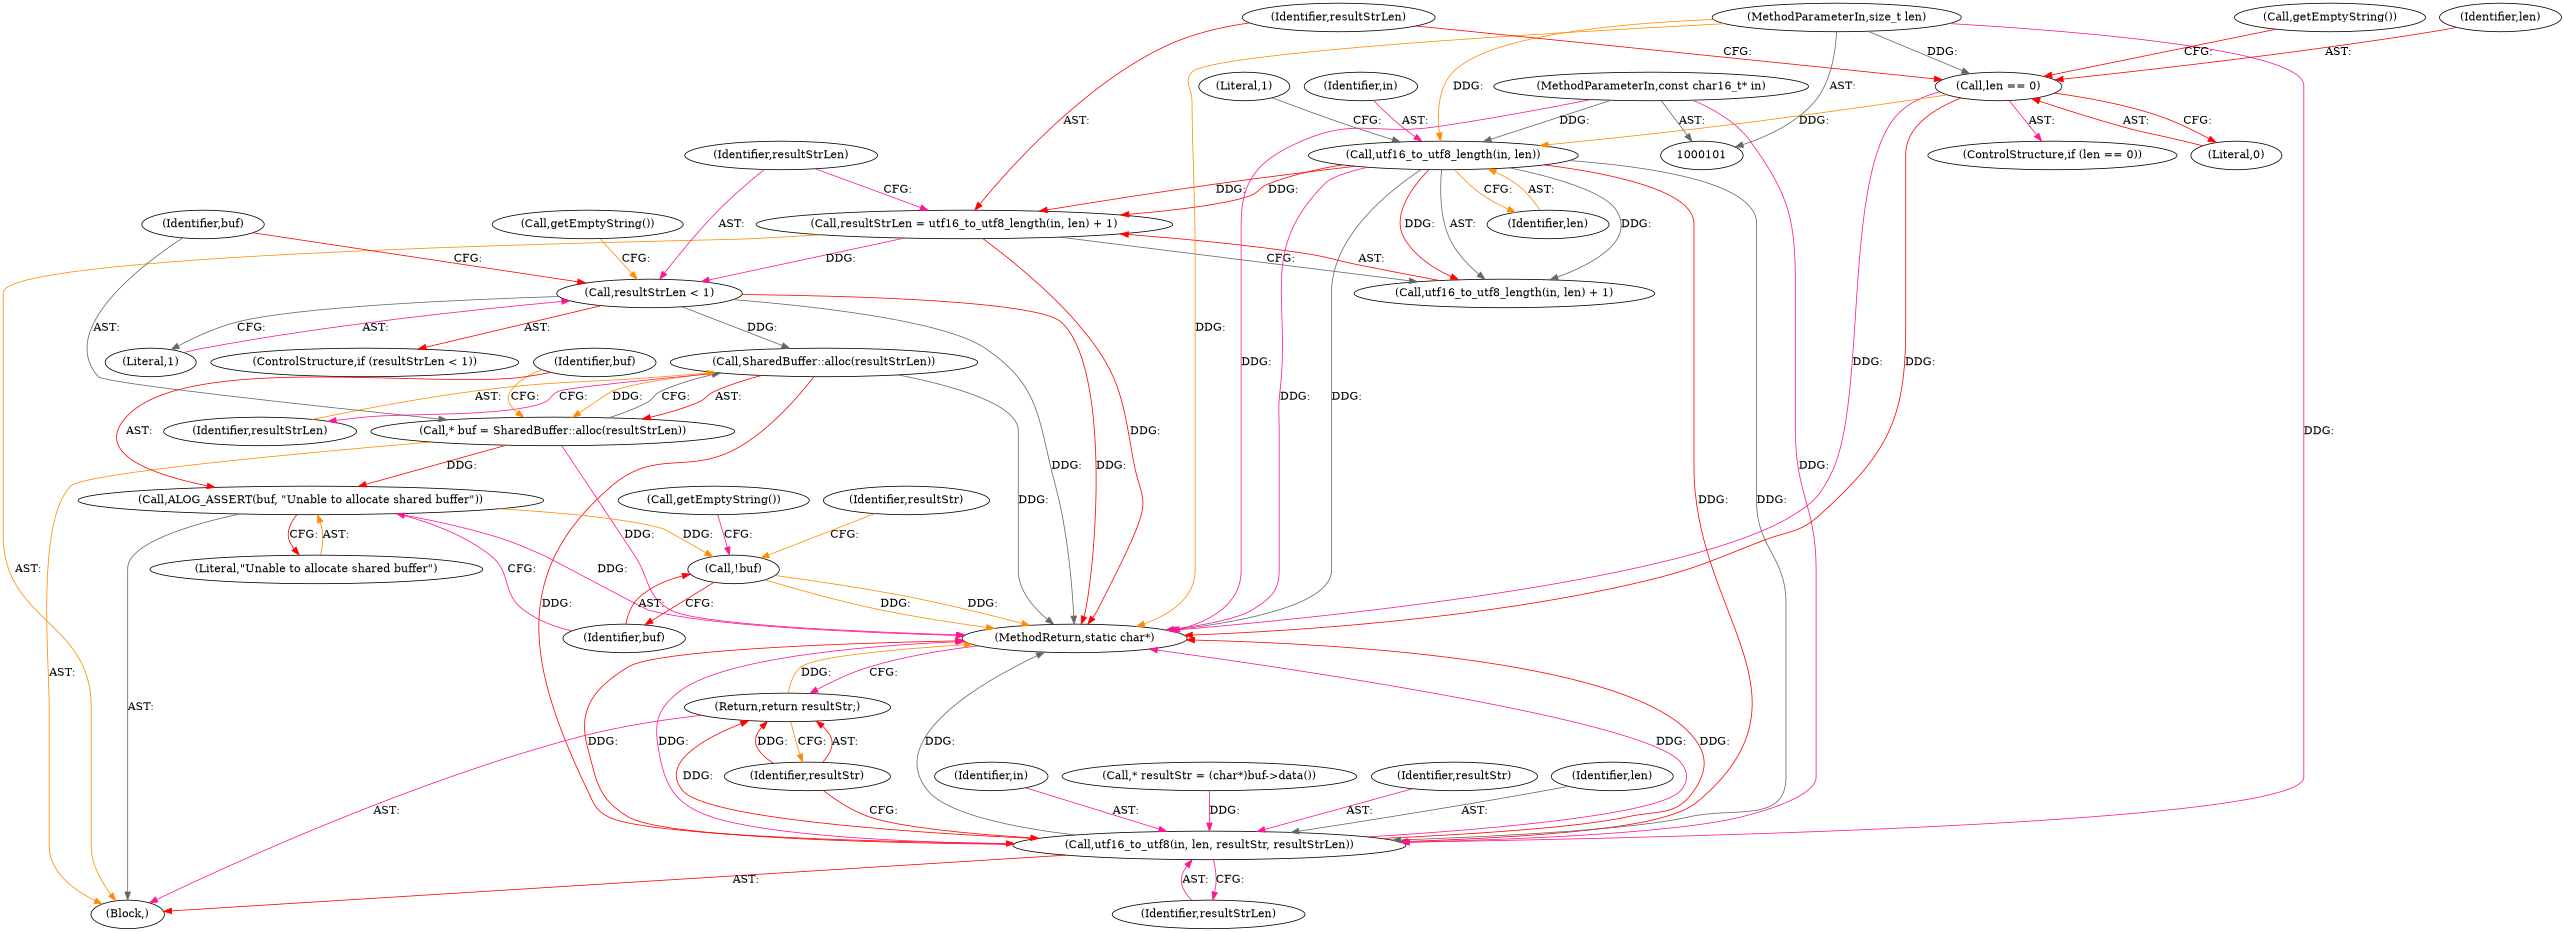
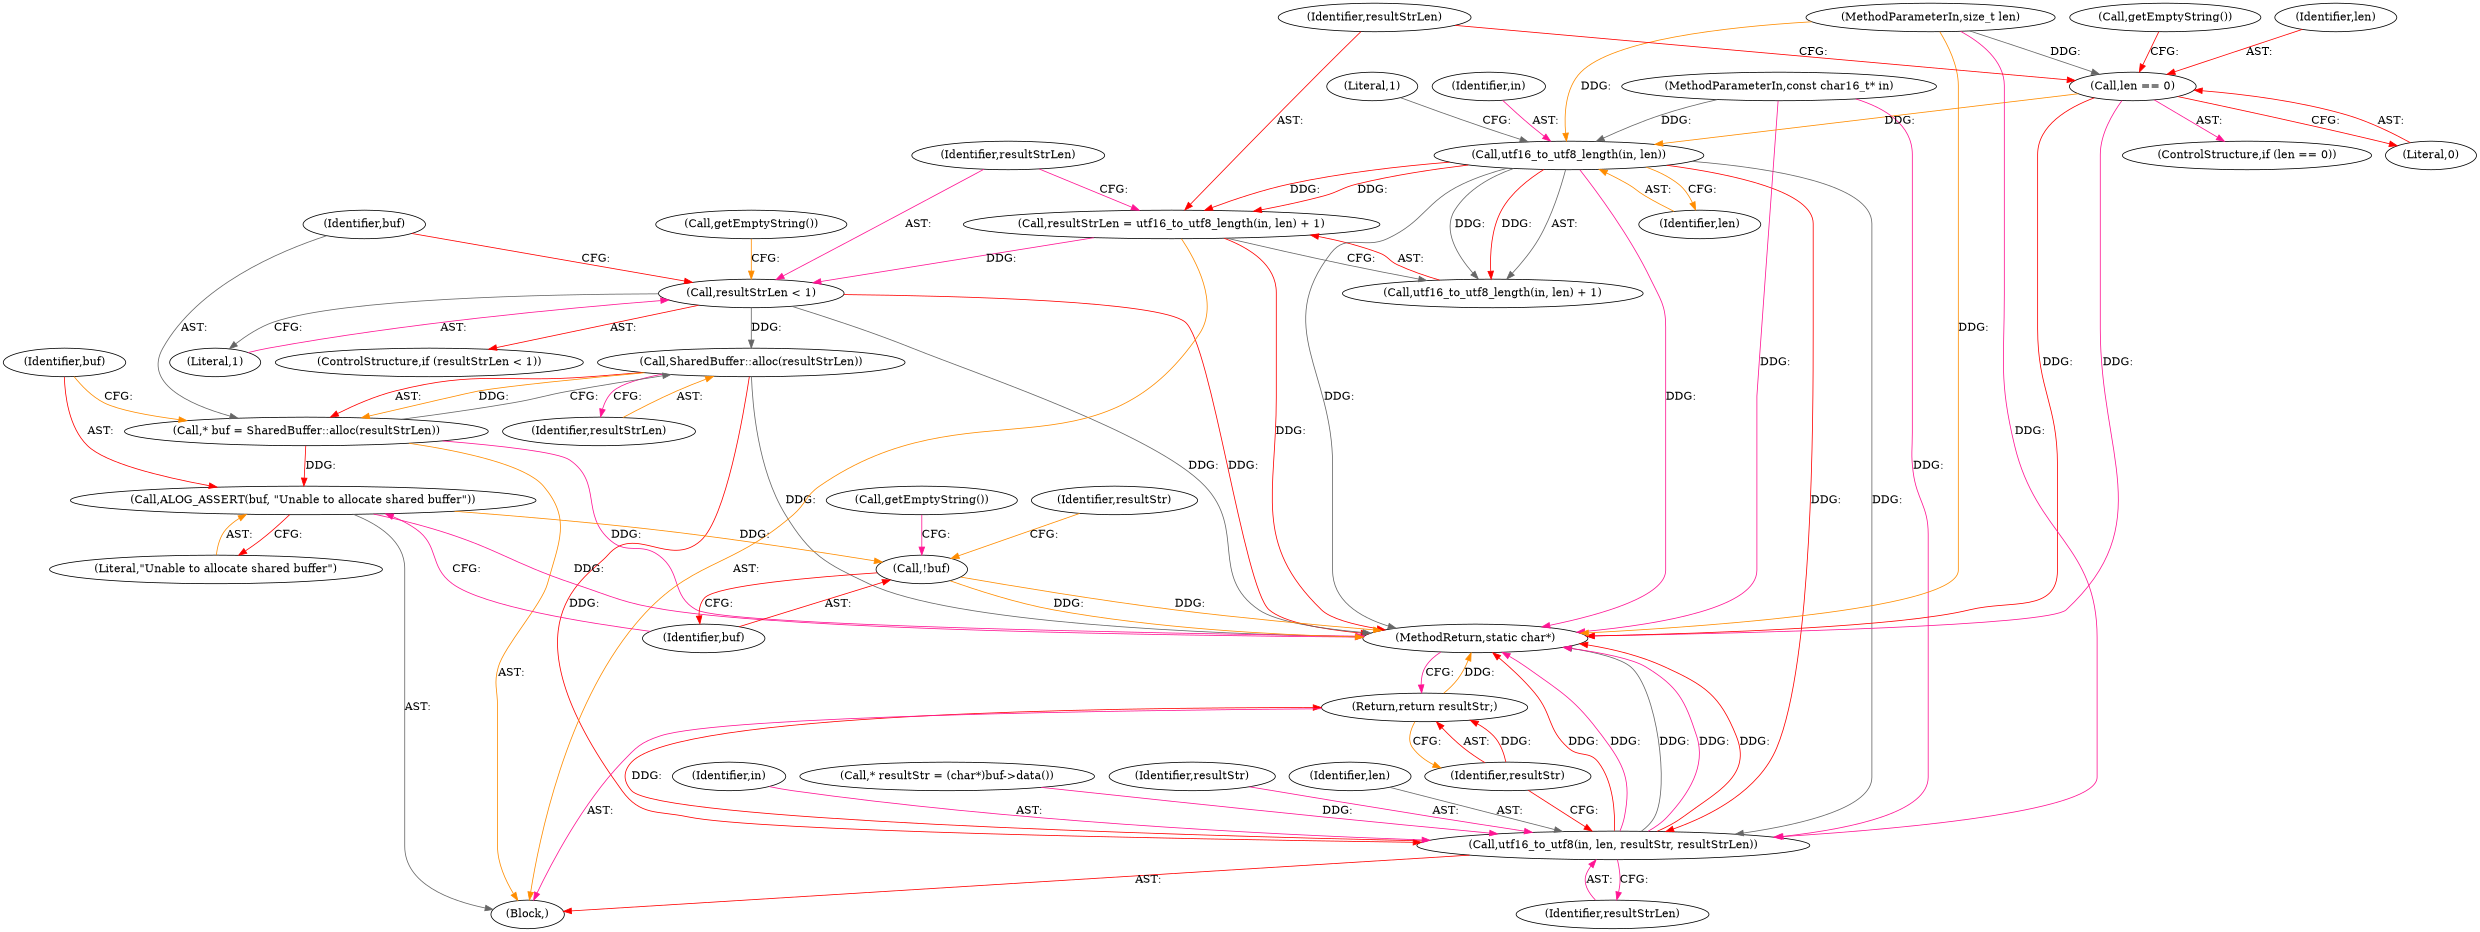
  digraph {
    edge [color=red]
    n1 [label="(Call,resultStrLen < 1)"]
    n2 [label="(Call,SharedBuffer::alloc(resultStrLen))"]
    n3 [label="(Literal,1)"]
    n4 [label="(MethodReturn,static char*)"]
    n5 [label="(ControlStructure,if (resultStrLen < 1))"]
    n6 [label="(Call,utf16_to_utf8(in, len, resultStr, resultStrLen))"]
    n7 [label="(Call,* buf = SharedBuffer::alloc(resultStrLen))"]
    n8 [label="(Identifier,resultStrLen)"]
    n9 [label="(Return,return resultStr;)"]
    n10 [label="(Call,resultStrLen = utf16_to_utf8_length(in, len) + 1)"]
    n11 [label="(Block,)"]
    n12 [label="(Call,utf16_to_utf8_length(in, len) + 1)"]
    n13 [label="(Call,utf16_to_utf8_length(in, len))"]
    n14 [label="(Identifier,len)"]
    n15 [label="(Identifier,resultStrLen)"]
    n16 [label="(MethodParameterIn,const char16_t* in)"]
-   1000101
    n18 [label="(Call,len == 0)"]
    n19 [label="(Literal,0)"]
    n20 [label="(ControlStructure,if (len == 0))"]
    n21 [label="(MethodParameterIn,size_t len)"]
    n22 [label="(Call,ALOG_ASSERT(buf, \"Unable to allocate shared buffer\"))"]
    n23 [label="(Call,!buf)"]
    n24 [label="(Literal,\"Unable to allocate shared buffer\")"]
    n25 [label="(Identifier,buf)"]
    n26 [label="(Identifier,resultStr)"]
    n27 [label="(Identifier,resultStrLen)"]
    n28 [label="(Identifier,in)"]
    n29 [label="(Identifier,resultStr)"]
    n30 [label="(Literal,1)"]
    n31 [label="(Call,* resultStr = (char*)buf->data())"]
    n32 [label="(Identifier,resultStr)"]
    n33 [label="(Call,getEmptyString())"]
    n34 [label="(Call,getEmptyString())"]
    n35 [label="(Identifier,in)"]
    n36 [label="(Identifier,len)"]
    n37 [label="(Identifier,resultStrLen)"]
    n38 [label="(Identifier,len)"]
    n39 [label="(Call,getEmptyString())"]
    n40 [label="(Identifier,buf)"]
    n41 [label="(Identifier,buf)"]
    n1 -> n2 [color=gray40 label="DDG: "]
    n1 -> n3 [color=gray40 label="CFG: "]
    n1 -> n4 [label="DDG: "]
    n1 -> n4 [color=gray40 label="DDG: "]
    n1 -> n5 [label="AST: "]
    n2 -> n4 [color=gray40 label="DDG: "]
    n2 -> n6 [label="DDG: "]
    n2 -> n7 [label="AST: "]
    n2 -> n7 [color=darkorange label="DDG: "]
    n2 -> n8 [color=deeppink label="CFG: "]
    n3 -> n1 [color=deeppink label="AST: "]
    n4 -> n9 [color=deeppink label="CFG: "]
    n6 -> n4 [color=gray40 label="DDG: "]
    n6 -> n4 [color=deeppink label="DDG: "]
    n6 -> n4 [label="DDG: "]
    n6 -> n4 [label="DDG: "]
    n6 -> n4 [color=deeppink label="DDG: "]
    n6 -> n9 [label="DDG: "]
    n6 -> n11 [label="AST: "]
    n6 -> n15 [color=deeppink label="CFG: "]
    n7 -> n2 [color=gray40 label="CFG: "]
    n7 -> n4 [color=deeppink label="DDG: "]
    n7 -> n11 [color=darkorange label="AST: "]
    n7 -> n22 [label="DDG: "]
    n8 -> n2 [color=darkorange label="AST: "]
    n9 -> n4 [color=darkorange label="DDG: "]
    n9 -> n11 [color=deeppink label="AST: "]
    n9 -> n26 [color=darkorange label="CFG: "]
    n10 -> n1 [color=deeppink label="DDG: "]
    n10 -> n4 [label="DDG: "]
    n10 -> n11 [color=darkorange label="AST: "]
    n10 -> n12 [color=gray40 label="CFG: "]
    n12 -> n10 [label="AST: "]
    n13 -> n4 [color=deeppink label="DDG: "]
    n13 -> n4 [color=gray40 label="DDG: "]
    n13 -> n6 [label="DDG: "]
    n13 -> n6 [color=gray40 label="DDG: "]
    n13 -> n10 [label="DDG: "]
    n13 -> n10 [label="DDG: "]
    n13 -> n12 [color=gray40 label="AST: "]
    n13 -> n12 [label="DDG: "]
    n13 -> n12 [color=gray40 label="DDG: "]
    n13 -> n14 [color=darkorange label="CFG: "]
    n14 -> n13 [color=darkorange label="AST: "]
    n15 -> n6 [color=deeppink label="AST: "]
    n16 -> n4 [color=deeppink label="DDG: "]
    n16 -> n6 [color=deeppink label="DDG: "]
    n16 -> n13 [color=gray40 label="DDG: "]
-   n16 -> 1000101 [color=gray40 label="AST: "]
    n18 -> n4 [color=deeppink label="DDG: "]
    n18 -> n4 [label="DDG: "]
    n18 -> n13 [color=darkorange label="DDG: "]
    n18 -> n19 [label="CFG: "]
    n18 -> n20 [color=deeppink label="AST: "]
    n19 -> n18 [label="AST: "]
    n21 -> n4 [color=darkorange label="DDG: "]
    n21 -> n6 [color=deeppink label="DDG: "]
    n21 -> n13 [color=darkorange label="DDG: "]
-   n21 -> 1000101 [color=gray40 label="AST: "]
    n21 -> n18 [color=gray40 label="DDG: "]
    n22 -> n4 [color=deeppink label="DDG: "]
    n22 -> n11 [color=gray40 label="AST: "]
    n22 -> n23 [color=darkorange label="DDG: "]
    n22 -> n24 [label="CFG: "]
    n23 -> n4 [color=darkorange label="DDG: "]
    n23 -> n4 [color=darkorange label="DDG: "]
    n23 -> n25 [label="CFG: "]
    n24 -> n22 [color=darkorange label="AST: "]
    n25 -> n22 [color=deeppink label="CFG: "]
    n25 -> n23 [label="AST: "]
    n26 -> n6 [label="CFG: "]
    n26 -> n9 [label="AST: "]
    n26 -> n9 [label="DDG: "]
    n27 -> n10 [label="AST: "]
    n27 -> n18 [label="CFG: "]
    n28 -> n6 [color=deeppink label="AST: "]
    n29 -> n23 [color=darkorange label="CFG: "]
    n30 -> n13 [color=gray40 label="CFG: "]
    n31 -> n6 [color=deeppink label="DDG: "]
    n32 -> n6 [color=deeppink label="AST: "]
    n33 -> n18 [label="CFG: "]
    n34 -> n1 [color=darkorange label="CFG: "]
    n35 -> n13 [color=deeppink label="AST: "]
    n36 -> n18 [label="AST: "]
    n37 -> n1 [color=deeppink label="AST: "]
    n37 -> n10 [color=deeppink label="CFG: "]
    n38 -> n6 [color=gray40 label="AST: "]
    n39 -> n23 [color=deeppink label="CFG: "]
    n40 -> n7 [color=darkorange label="CFG: "]
    n40 -> n22 [label="AST: "]
    n41 -> n1 [label="CFG: "]
    n41 -> n7 [color=gray40 label="AST: "]
  }
